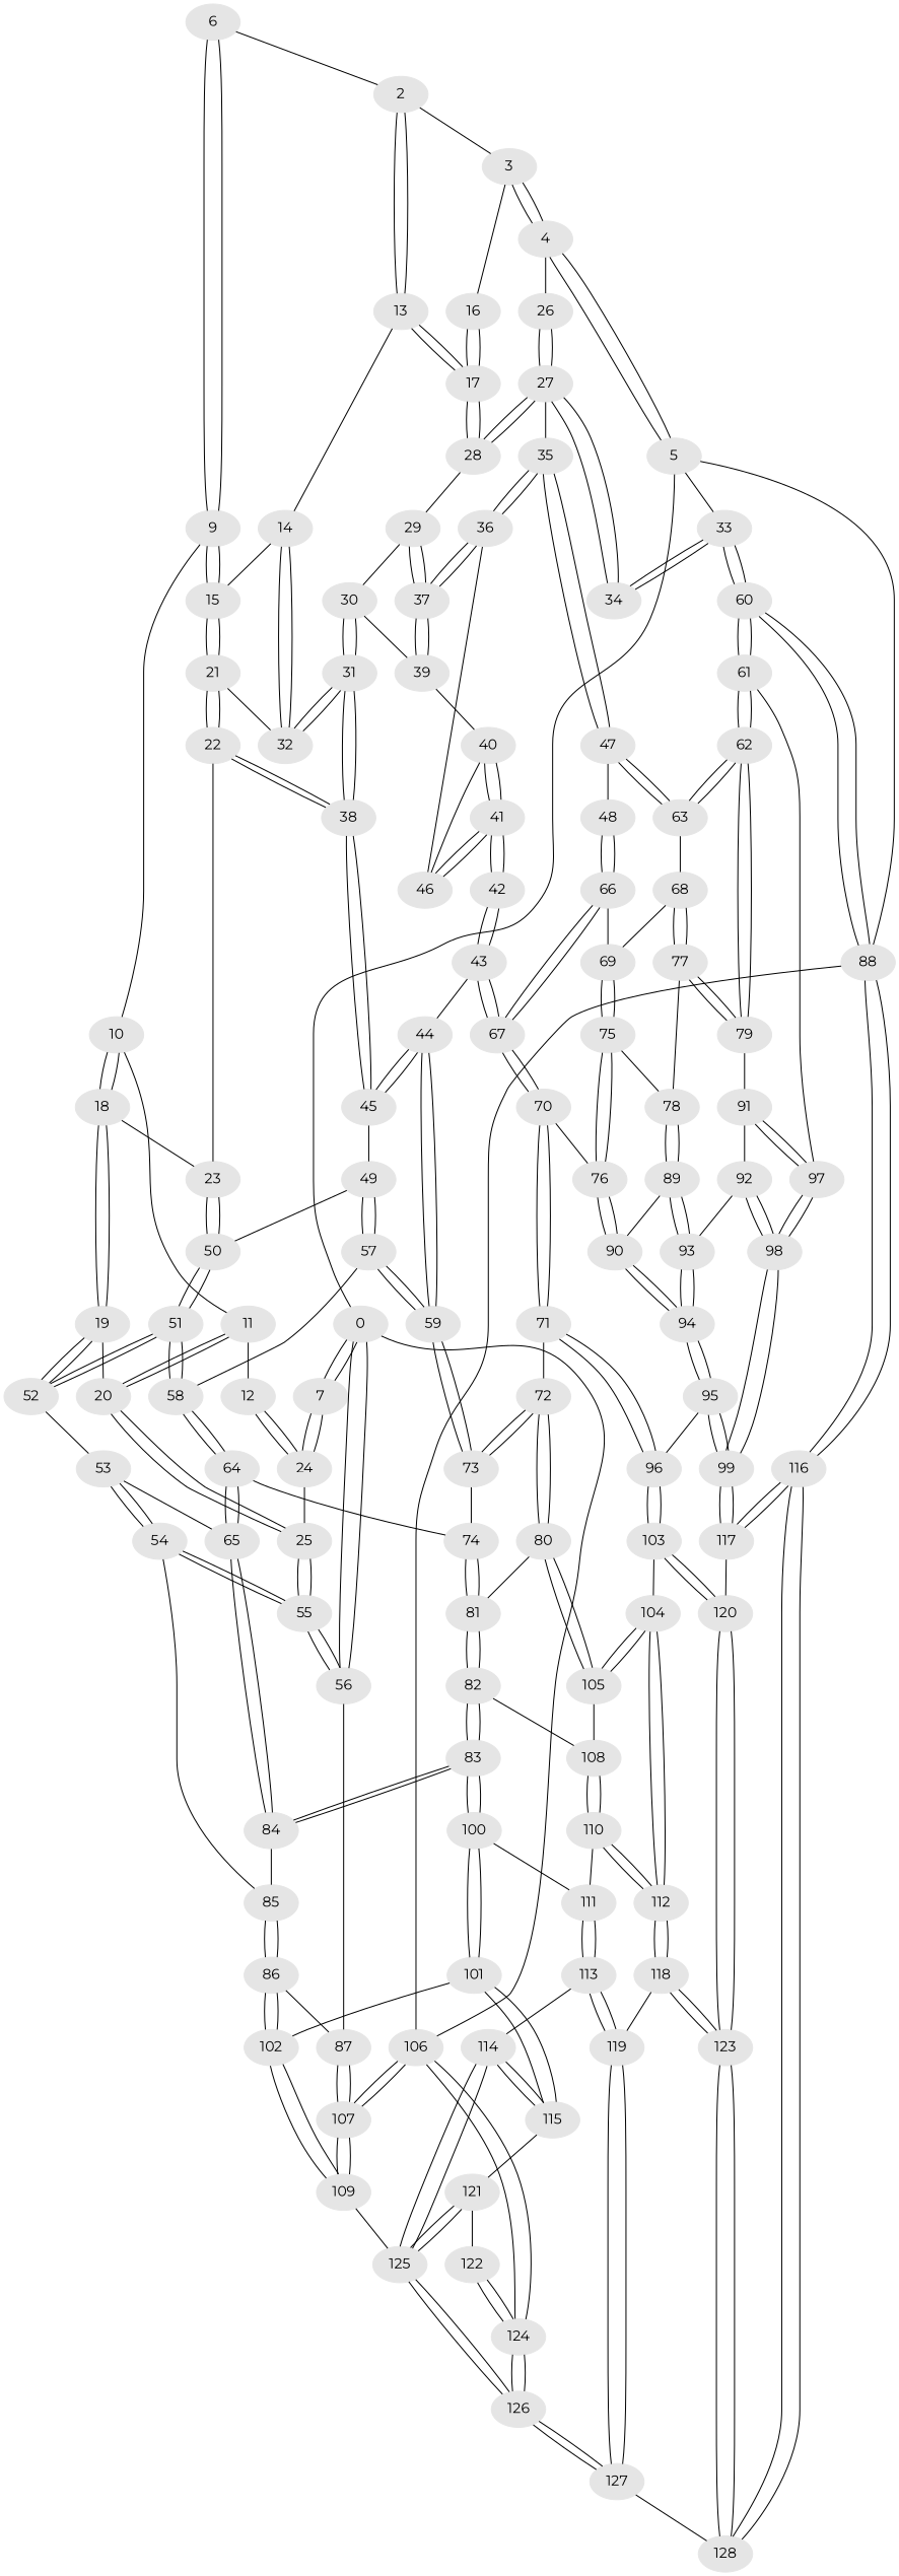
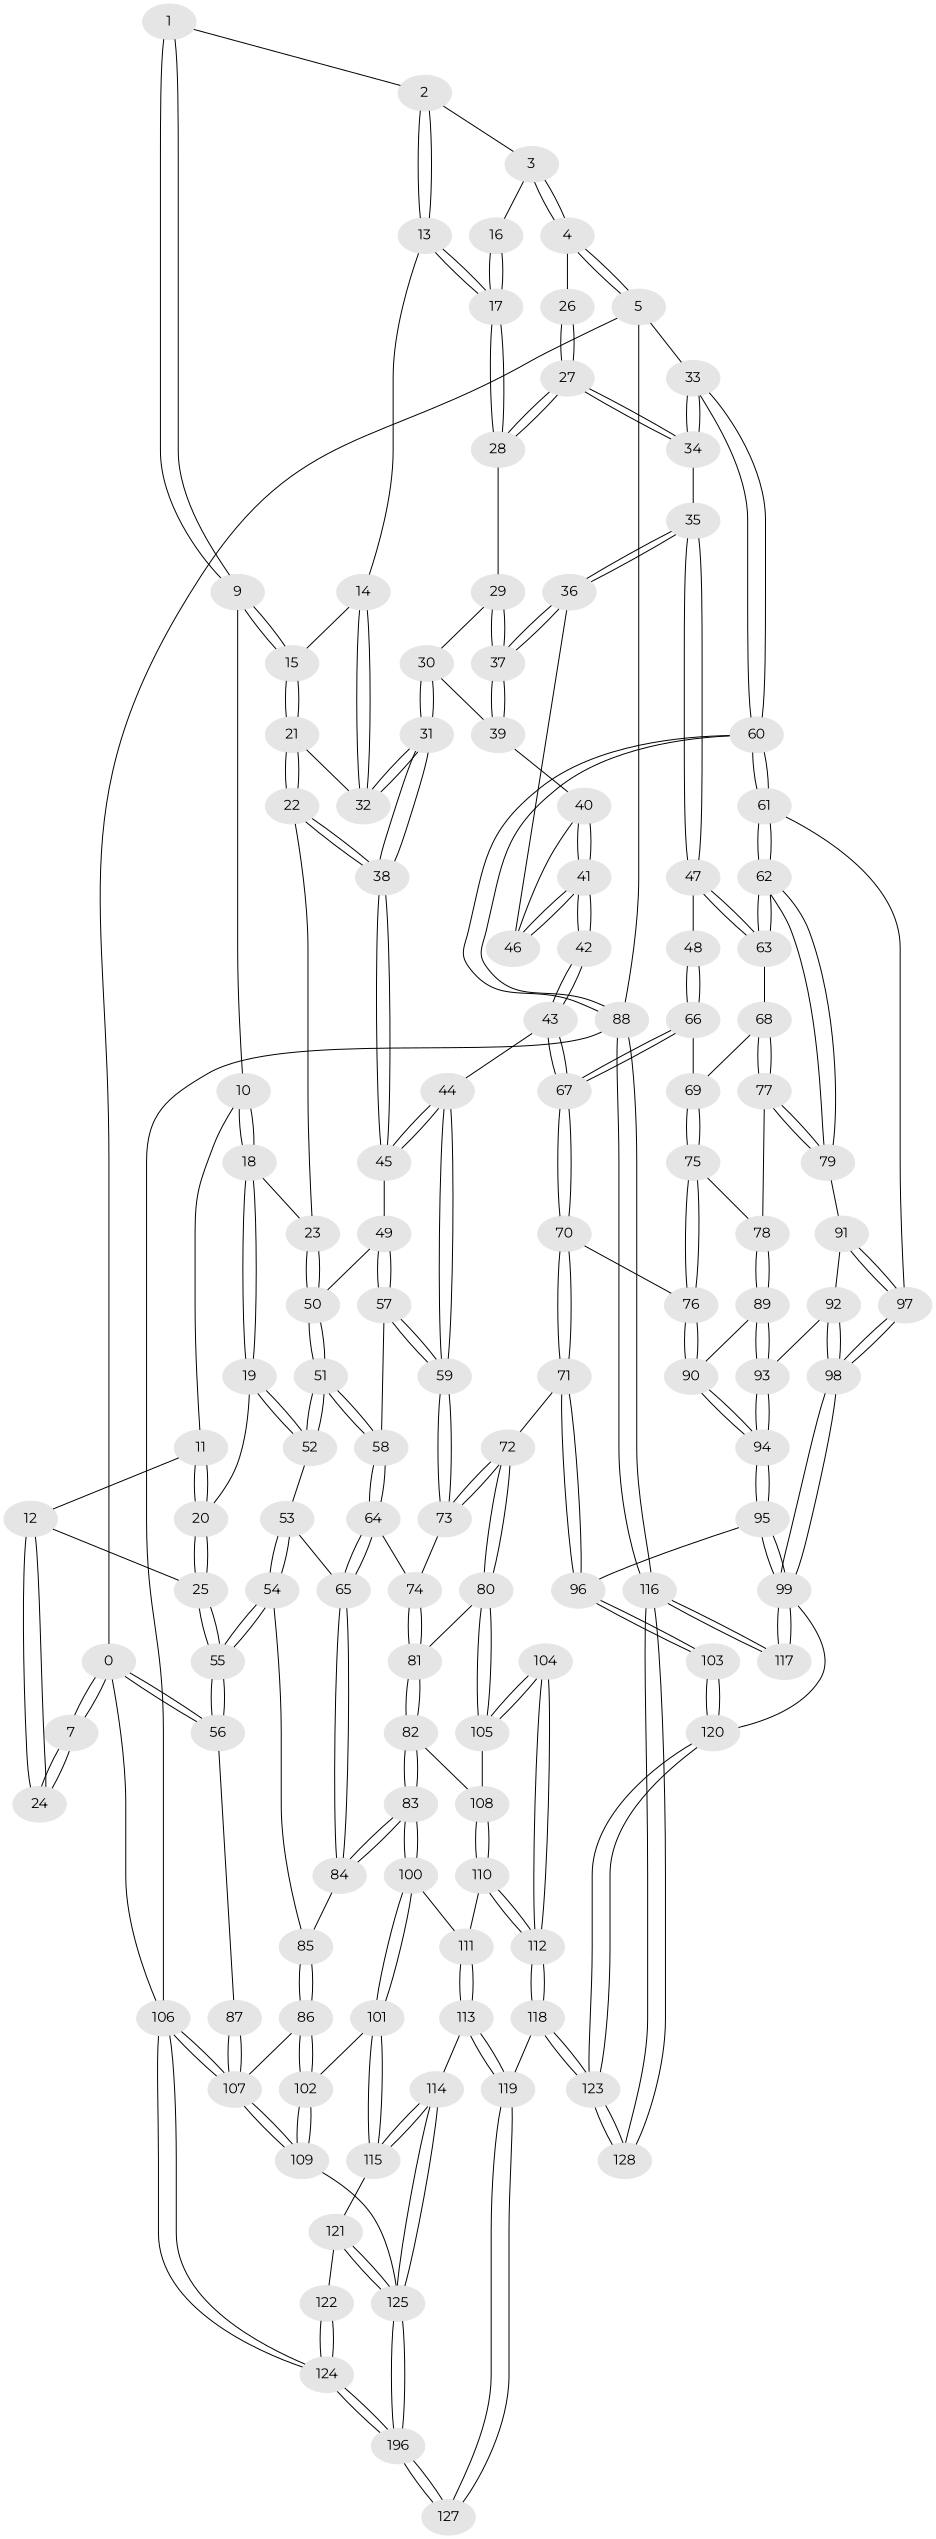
  graph {
    fontname=Montserrat
    node [color=gray90 fontname=Montserrat style=filled]
    edge [fontname=Montserrat]
-   1 [label=6]
+   1
    2
    9
    3
    13
    10
    15
    4
    16
    14
    17
    5
    26
    n14 [label=0]
    33
    88
    27
    7
    56
    106
    34
    60
    116
    24
    87
    107
    124
    25
    12
    11
    18
    21
    20
    19
    23
    32
    28
    22
    29
    52
    50
    53
    55
    38
    45
    51
    35
    30
    37
    31
    39
    40
    61
    36
    47
    46
    48
    63
    49
    41
    42
    43
    44
    67
    66
    59
    70
    73
    57
    68
    69
    58
    64
    54
    65
    85
    84
    86
    74
    62
    97
    79
    98
    91
    77
    81
    75
    71
    76
    78
    72
    96
    90
    80
    103
    105
    82
    89
    94
    93
    92
    108
    83
    100
    110
    101
    111
    102
    109
    117
    128
    95
    99
    104
    120
    115
    113
    121
    125
    112
    123
    118
-   126
+   126 [label=196]
    122
    114
    119
    127
    1 -- 2
    1 -- 9
    1 -- 9
    2 -- 3
    2 -- 13
    2 -- 13
    9 -- 10
    9 -- 15
    9 -- 15
    3 -- 4
    3 -- 4
    3 -- 16
    13 -- 14
    13 -- 17
    13 -- 17
    10 -- 11
    10 -- 18
    10 -- 18
    15 -- 21
    15 -- 21
    4 -- 5
    4 -- 5
    4 -- 26
    16 -- 17
    16 -- 17
    14 -- 15
    14 -- 32
    14 -- 32
    17 -- 28
    17 -- 28
    5 -- n14
    5 -- 33
    5 -- 88
    26 -- 27
    26 -- 27
    n14 -- 7
    n14 -- 7
    n14 -- 56
    n14 -- 56
    n14 -- 106
    33 -- 34
    33 -- 34
    33 -- 60
    33 -- 60
    88 -- 106
    88 -- 116
    88 -- 116
    27 -- 34
    27 -- 34
    27 -- 28
    27 -- 28
    7 -- 24
    7 -- 24
    56 -- 87
    106 -- 107
    106 -- 107
    106 -- 124
    106 -- 124
-   27 -- 35
+   34 -- 35
    60 -- 88
    60 -- 88
    60 -- 61
    60 -- 61
    116 -- 117
    116 -- 117
    116 -- 128
    116 -- 128
-   24 -- 25
+   12 -- 25
    87 -- 107
    87 -- 107
    107 -- 109
    107 -- 109
    124 -- 126
    124 -- 126
    25 -- 55
    25 -- 55
    12 -- 24
    12 -- 24
    11 -- 12
    11 -- 20
    11 -- 20
    18 -- 19
    18 -- 19
    18 -- 23
    21 -- 32
    21 -- 22
    21 -- 22
    20 -- 25
    20 -- 25
    19 -- 20
    19 -- 52
    19 -- 52
    23 -- 50
    23 -- 50
    28 -- 29
    22 -- 23
    22 -- 38
    22 -- 38
    29 -- 30
    29 -- 37
    29 -- 37
    52 -- 53
    50 -- 51
    50 -- 51
    53 -- 54
    53 -- 54
    53 -- 65
    55 -- 56
    55 -- 56
    38 -- 45
    38 -- 45
    45 -- 49
    51 -- 52
    51 -- 52
    51 -- 58
    51 -- 58
    35 -- 36
    35 -- 36
    35 -- 47
    35 -- 47
    30 -- 31
    30 -- 31
    30 -- 39
    37 -- 39
    37 -- 39
    31 -- 32
    31 -- 32
    31 -- 38
    31 -- 38
    39 -- 40
    40 -- 46
    40 -- 41
    40 -- 41
    61 -- 62
    61 -- 62
    61 -- 97
    36 -- 37
    36 -- 37
    36 -- 46
    47 -- 48
    47 -- 63
    47 -- 63
    48 -- 66
    48 -- 66
    63 -- 68
    49 -- 50
    49 -- 57
    49 -- 57
    41 -- 46
    41 -- 46
    41 -- 42
    41 -- 42
    42 -- 43
    42 -- 43
    43 -- 44
    43 -- 67
    43 -- 67
    44 -- 45
    44 -- 45
    44 -- 59
    44 -- 59
    67 -- 70
    67 -- 70
    66 -- 67
    66 -- 67
    66 -- 69
    59 -- 73
    59 -- 73
    70 -- 71
    70 -- 71
    70 -- 76
    73 -- 74
    57 -- 59
    57 -- 59
    57 -- 58
    68 -- 69
    68 -- 77
    68 -- 77
    69 -- 75
    69 -- 75
    58 -- 64
    58 -- 64
    64 -- 65
    64 -- 65
    64 -- 74
    54 -- 55
    54 -- 55
    54 -- 85
    65 -- 84
    65 -- 84
    85 -- 86
    85 -- 86
    84 -- 85
-   86 -- 87
+   86 -- 107
    86 -- 102
    86 -- 102
    74 -- 81
    74 -- 81
    62 -- 63
    62 -- 63
    62 -- 79
    62 -- 79
    97 -- 98
    97 -- 98
    79 -- 91
    98 -- 99
    98 -- 99
    91 -- 97
    91 -- 97
    91 -- 92
    77 -- 79
    77 -- 79
    77 -- 78
    81 -- 82
    81 -- 82
    75 -- 76
    75 -- 76
    75 -- 78
    71 -- 72
    71 -- 96
    71 -- 96
    76 -- 90
    76 -- 90
    78 -- 89
    78 -- 89
    72 -- 73
    72 -- 73
    72 -- 80
    72 -- 80
    96 -- 103
    96 -- 103
    90 -- 94
    90 -- 94
    80 -- 81
    80 -- 105
    80 -- 105
-   103 -- 104
    103 -- 120
    103 -- 120
    105 -- 108
    82 -- 108
    82 -- 83
    82 -- 83
    89 -- 90
    89 -- 93
    89 -- 93
    94 -- 95
    94 -- 95
    93 -- 94
    93 -- 94
    92 -- 98
    92 -- 98
    92 -- 93
    108 -- 110
    108 -- 110
    83 -- 84
    83 -- 84
    83 -- 100
    83 -- 100
    100 -- 101
    100 -- 101
    100 -- 111
    110 -- 111
    110 -- 112
    110 -- 112
    101 -- 102
    101 -- 115
    101 -- 115
    111 -- 113
    111 -- 113
    102 -- 109
    102 -- 109
    109 -- 125
-   117 -- 120
+   99 -- 120
    95 -- 96
    95 -- 99
    95 -- 99
    99 -- 117
    99 -- 117
    104 -- 105
    104 -- 105
    104 -- 112
    104 -- 112
    120 -- 123
    120 -- 123
    115 -- 121
    113 -- 114
    113 -- 119
    113 -- 119
    121 -- 125
    121 -- 125
    121 -- 122
    125 -- 126
    125 -- 126
    112 -- 118
    112 -- 118
    123 -- 128
    123 -- 128
    118 -- 123
    118 -- 123
    118 -- 119
    126 -- 127
    126 -- 127
    122 -- 124
    122 -- 124
    114 -- 115
    114 -- 115
    114 -- 125
    114 -- 125
    119 -- 127
    119 -- 127
-   127 -- 128
  }
